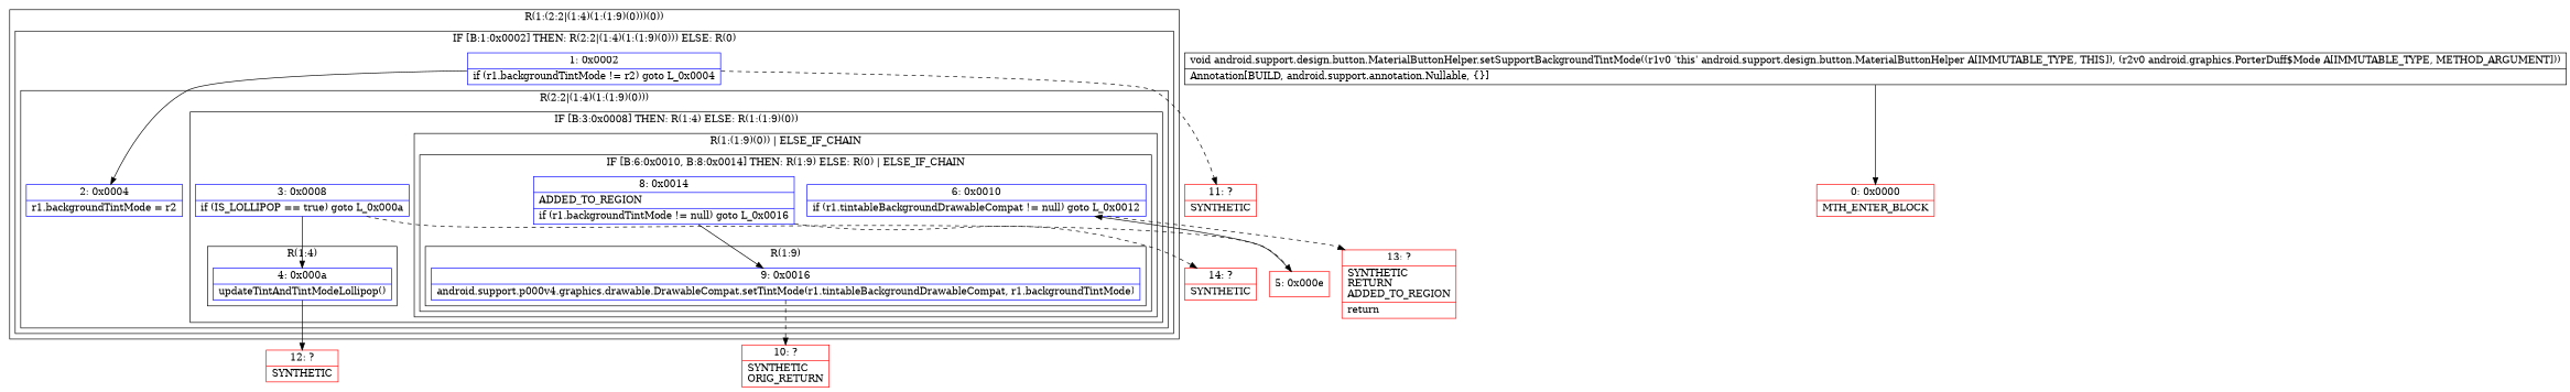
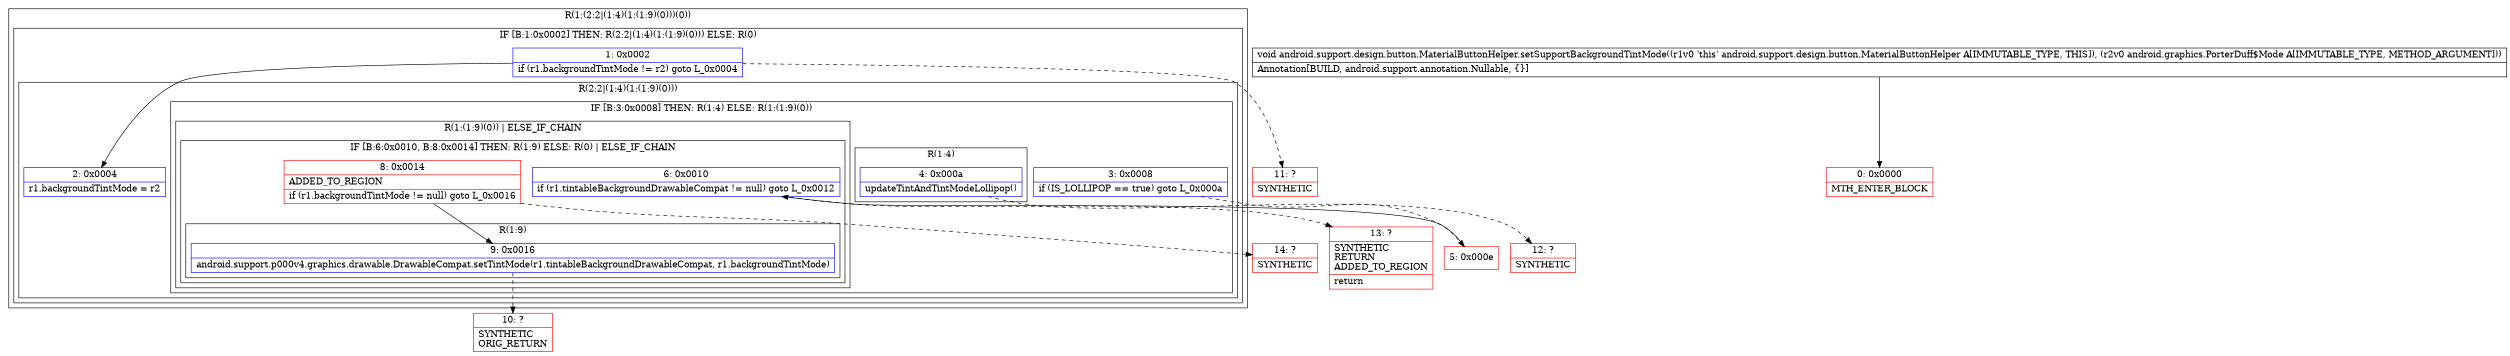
  digraph {
    node [color=blue shape=record]
    n1 [label="{4\:\ 0x000a|updateTintAndTintModeLollipop()\l}"]
    n2 [label="{9\:\ 0x0016|android.support.p000v4.graphics.drawable.DrawableCompat.setTintMode(r1.tintableBackgroundDrawableCompat, r1.backgroundTintMode)\l}"]
    n3 [label="{6\:\ 0x0010|if (r1.tintableBackgroundDrawableCompat != null) goto L_0x0012\l}"]
-   n4 [label="{8\:\ 0x0014|ADDED_TO_REGION\l|if (r1.backgroundTintMode != null) goto L_0x0016\l}"]
+   n4 [color=red label="{8\:\ 0x0014|ADDED_TO_REGION\l|if (r1.backgroundTintMode != null) goto L_0x0016\l}"]
    n5 [label="{3\:\ 0x0008|if (IS_LOLLIPOP == true) goto L_0x000a\l}"]
    n6 [label="{2\:\ 0x0004|r1.backgroundTintMode = r2\l}"]
    n7 [label="{1\:\ 0x0002|if (r1.backgroundTintMode != r2) goto L_0x0004\l}"]
    n8 [color=red label="{12\:\ ?|SYNTHETIC\l}"]
    n9 [color=red label="{10\:\ ?|SYNTHETIC\lORIG_RETURN\l}"]
    n10 [color=red label="{13\:\ ?|SYNTHETIC\lRETURN\lADDED_TO_REGION\l|return\l}"]
    n11 [color=red label="{14\:\ ?|SYNTHETIC\l}"]
    n12 [color=red label="{5\:\ 0x000e}"]
    n13 [color=red label="{11\:\ ?|SYNTHETIC\l}"]
    n14 [color=red label="{0\:\ 0x0000|MTH_ENTER_BLOCK\l}"]
    n15 [label="{void android.support.design.button.MaterialButtonHelper.setSupportBackgroundTintMode((r1v0 'this' android.support.design.button.MaterialButtonHelper A[IMMUTABLE_TYPE, THIS]), (r2v0 android.graphics.PorterDuff$Mode A[IMMUTABLE_TYPE, METHOD_ARGUMENT]))  | Annotation[BUILD, android.support.annotation.Nullable, \{\}]\l}" color=""]
    subgraph cluster_1 {
      label="R(1:(2:2|(1:4)(1:(1:9)(0)))(0))"
      subgraph cluster_2 {
        label="IF [B:1:0x0002] THEN: R(2:2|(1:4)(1:(1:9)(0))) ELSE: R(0)"
        n7
        subgraph cluster_3 {
          label="R(2:2|(1:4)(1:(1:9)(0)))"
          n6
          subgraph cluster_4 {
            label="IF [B:3:0x0008] THEN: R(1:4) ELSE: R(1:(1:9)(0))"
            n5
            subgraph cluster_5 {
              label="R(1:4)"
              n1
            }
            subgraph cluster_6 {
              label="R(1:(1:9)(0)) | ELSE_IF_CHAIN\l"
              subgraph cluster_7 {
                label="IF [B:6:0x0010, B:8:0x0014] THEN: R(1:9) ELSE: R(0) | ELSE_IF_CHAIN\l"
                n3
                n4
                subgraph cluster_8 {
                  label="R(1:9)"
                  n2
                }
                subgraph cluster_9 {
                  label="R(0)"
                }
              }
            }
          }
        }
        subgraph cluster_10 {
          label="R(0)"
        }
      }
    }
-   n1 -> n8
+   n1 -> n8 [style=dashed]
    n2 -> n9 [style=dashed]
    n3 -> n10 [style=dashed]
    n4 -> n2
    n4 -> n11 [style=dashed]
-   n5 -> n1
    n5 -> n12 [style=dashed]
    n7 -> n6
    n7 -> n13 [style=dashed]
    n12 -> n3
    n15 -> n14
  }
